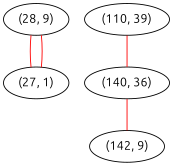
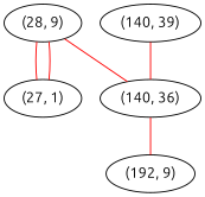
  graph {
    fontname=Ubuntu
    node [fontname=Ubuntu]
    edge [color=red fontname=Ubuntu weight=1]
    n1 [label="(27, 1)"]
-   "(140, 39)" [label="(110, 39)"]
+   "(140, 39)"
    "(140, 36)"
-   "(142, 9)"
+   "(142, 9)" [label="(192, 9)"]
    "(28, 9)"
    "(140, 39)" -- "(140, 36)"
    "(140, 36)" -- "(142, 9)"
    "(28, 9)" -- n1
    "(28, 9)" -- n1
+   "(28, 9)" -- "(140, 36)"
  }
